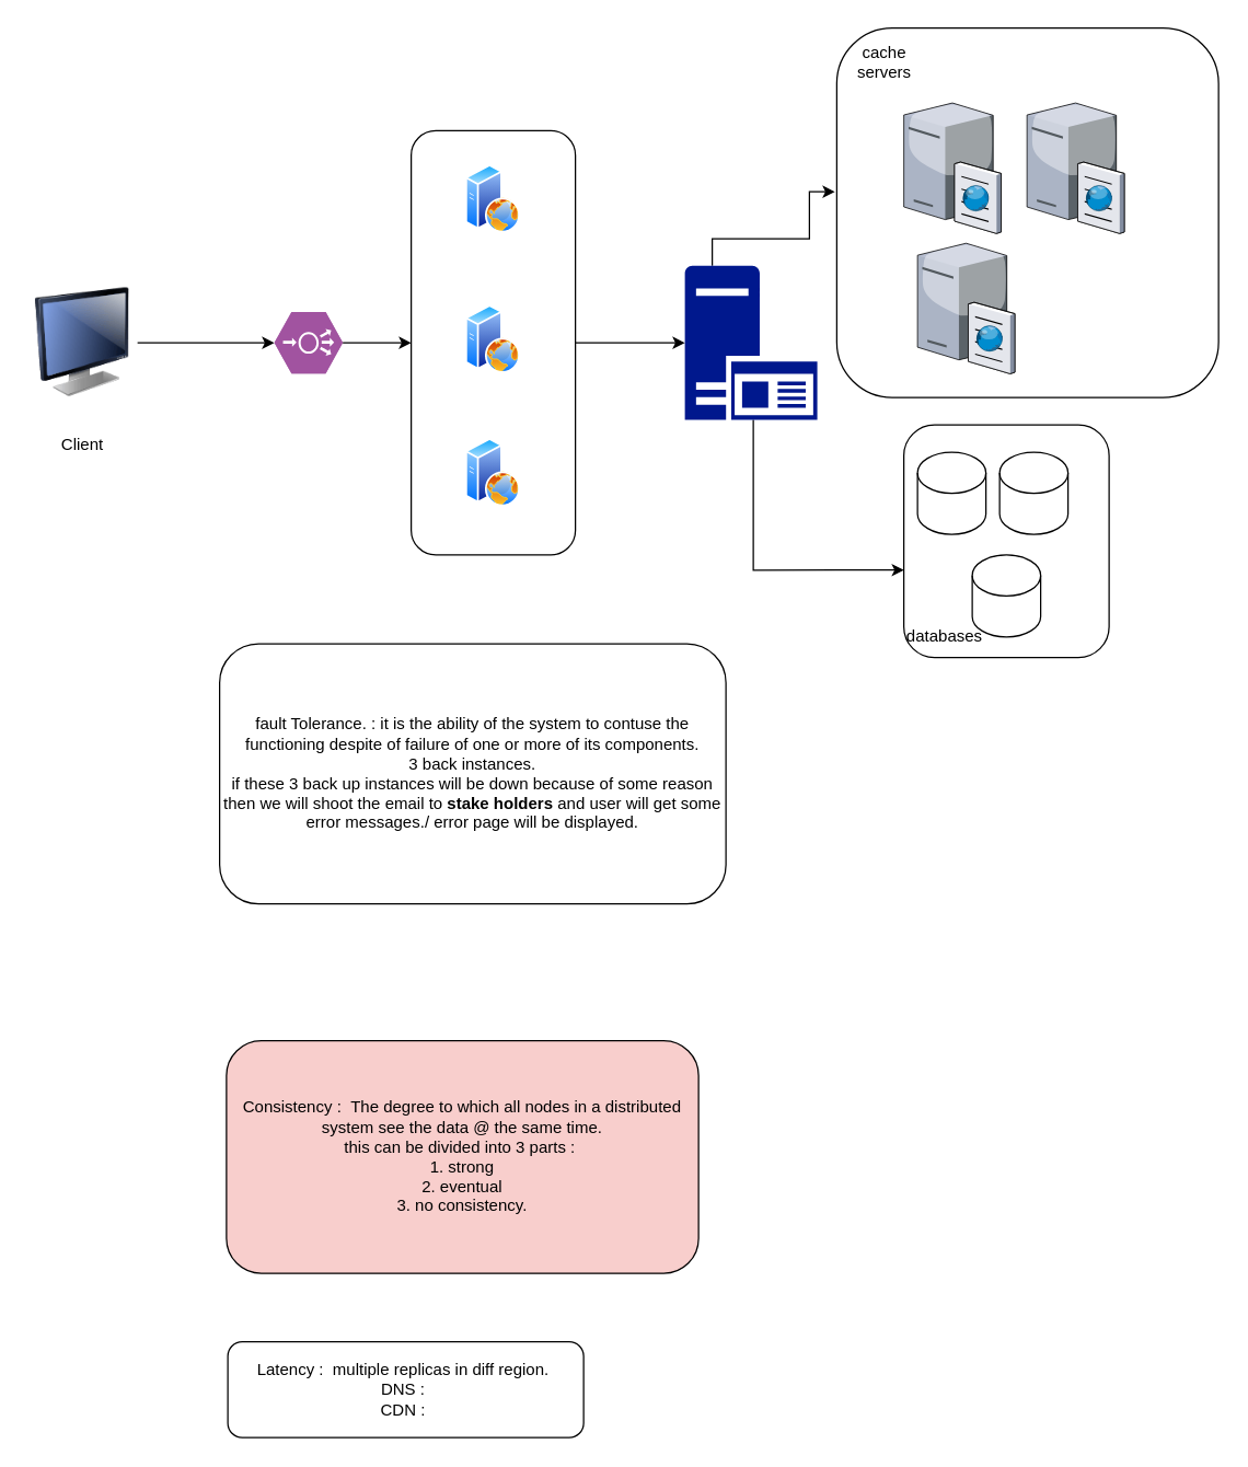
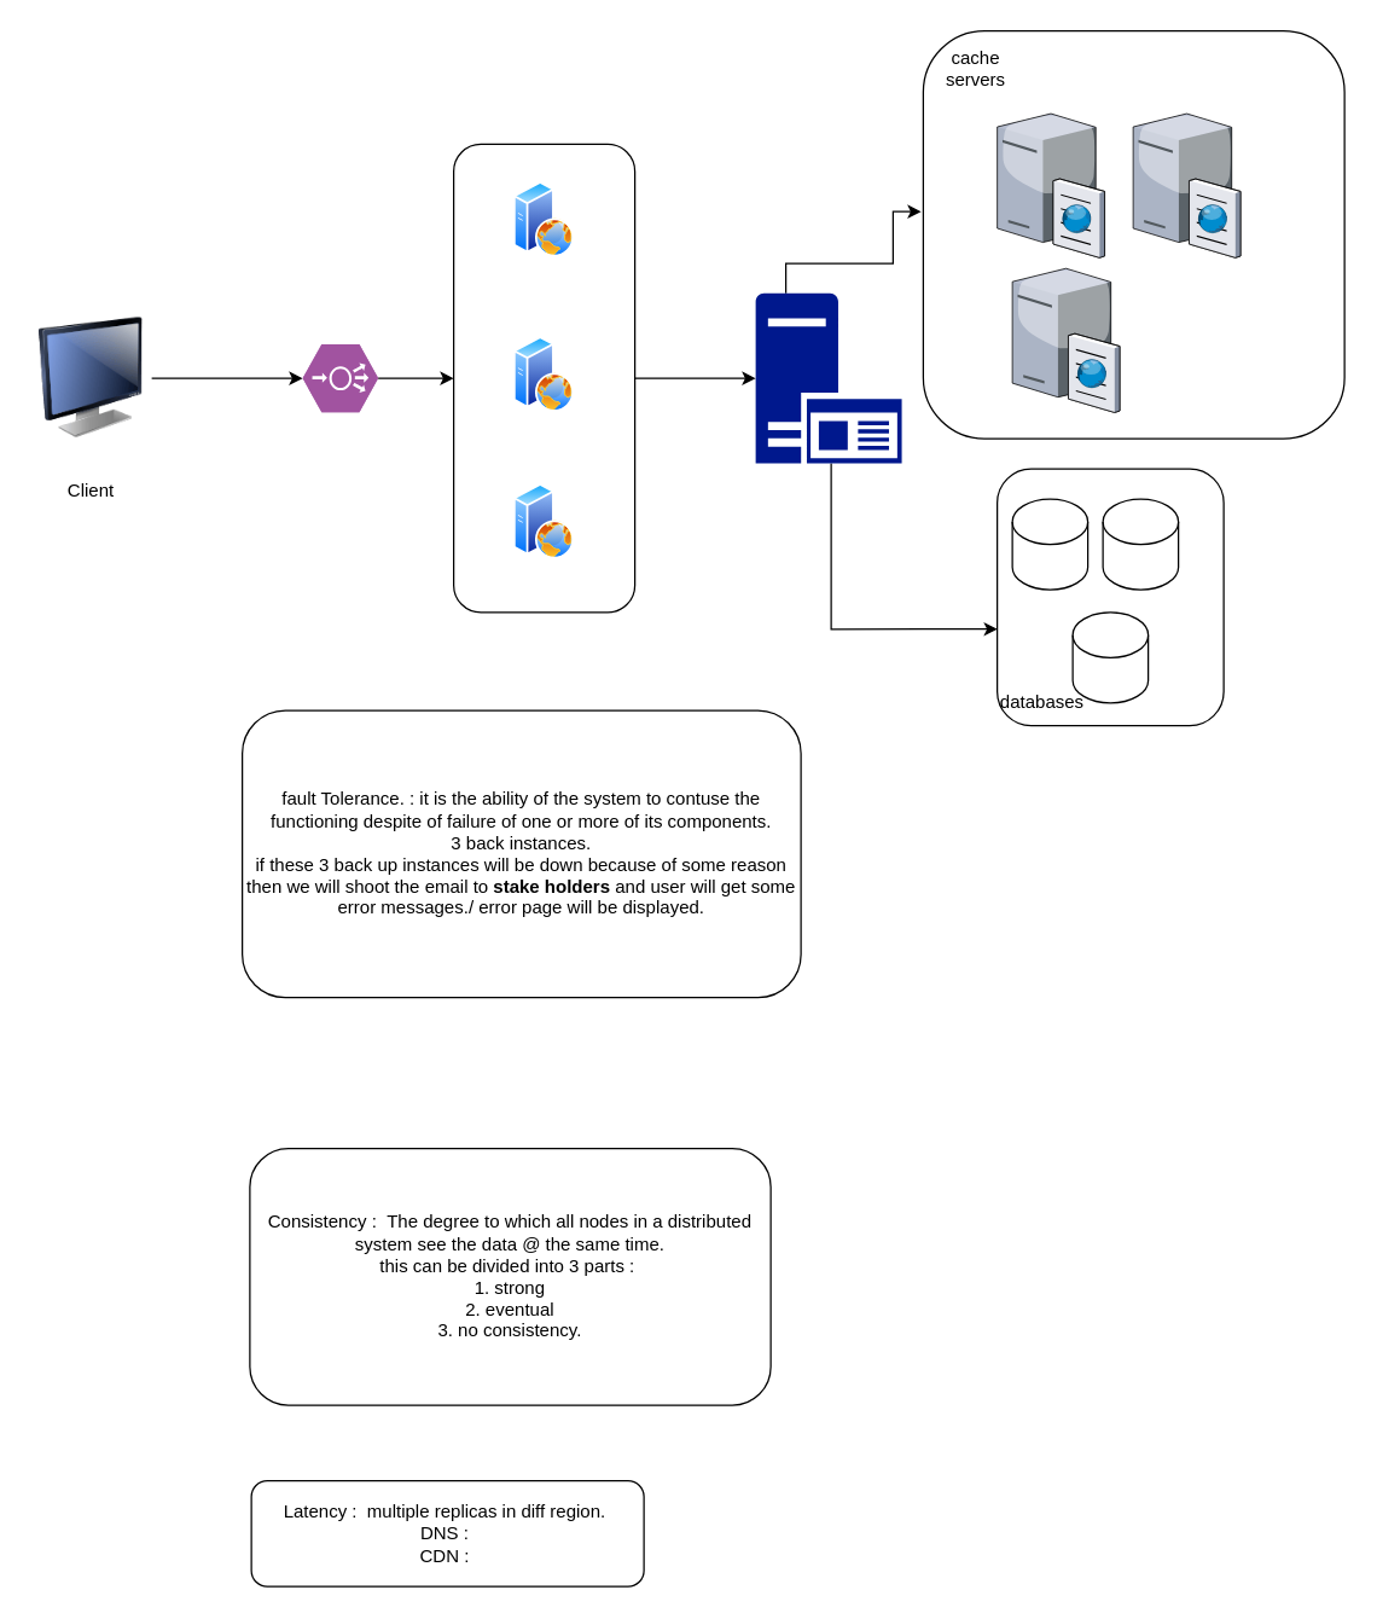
  <mxCell id="0" />
  <mxCell id="1" parent="0" />
  <mxCell id="2" value="" style="rounded=1;whiteSpace=wrap;html=1;" vertex="1" parent="1"><mxGeometry x="611" y="20" width="279" height="270" as="geometry" /></mxCell>
  <mxCell id="3" style="edgeStyle=orthogonalEdgeStyle;rounded=0;orthogonalLoop=1;jettySize=auto;html=1;entryX=0;entryY=0.5;entryDx=0;entryDy=0;entryPerimeter=0;" edge="1" parent="1" source="4" target="7"><mxGeometry relative="1" as="geometry" /></mxCell>
  <mxCell id="4" value="" style="image;html=1;image=img/lib/clip_art/computers/Monitor_128x128.png" vertex="1" parent="1"><mxGeometry x="20" y="210" width="80" height="80" as="geometry" /></mxCell>
  <mxCell id="5" value="Client" style="text;html=1;strokeColor=none;fillColor=none;align=center;verticalAlign=middle;whiteSpace=wrap;rounded=0;" vertex="1" parent="1"><mxGeometry x="30" y="310" width="60" height="30" as="geometry" /></mxCell>
  <mxCell id="6" style="edgeStyle=orthogonalEdgeStyle;rounded=0;orthogonalLoop=1;jettySize=auto;html=1;entryX=0;entryY=0.5;entryDx=0;entryDy=0;" edge="1" parent="1" source="7" target="12"><mxGeometry relative="1" as="geometry" /></mxCell>
  <mxCell id="7" value="" style="verticalLabelPosition=bottom;sketch=0;html=1;fillColor=#A153A0;strokeColor=#ffffff;verticalAlign=top;align=center;points=[[0,0.5,0],[0.125,0.25,0],[0.25,0,0],[0.5,0,0],[0.75,0,0],[0.875,0.25,0],[1,0.5,0],[0.875,0.75,0],[0.75,1,0],[0.5,1,0],[0.125,0.75,0]];pointerEvents=1;shape=mxgraph.cisco_safe.compositeIcon;bgIcon=mxgraph.cisco_safe.design.blank_device;resIcon=mxgraph.cisco_safe.design.load_balancer;" vertex="1" parent="1"><mxGeometry x="200" y="227.5" width="50" height="45" as="geometry" /></mxCell>
  <mxCell id="8" style="edgeStyle=orthogonalEdgeStyle;rounded=0;orthogonalLoop=1;jettySize=auto;html=1;entryX=0.001;entryY=0.624;entryDx=0;entryDy=0;entryPerimeter=0;" edge="1" parent="1" source="10" target="16"><mxGeometry relative="1" as="geometry"><Array as="points"><mxPoint x="550" y="416" /></Array></mxGeometry></mxCell>
  <mxCell id="9" style="edgeStyle=orthogonalEdgeStyle;rounded=0;orthogonalLoop=1;jettySize=auto;html=1;entryX=-0.005;entryY=0.443;entryDx=0;entryDy=0;entryPerimeter=0;" edge="1" parent="1" source="10" target="2"><mxGeometry relative="1" as="geometry"><Array as="points"><mxPoint x="520" y="174" /><mxPoint x="591" y="174" /><mxPoint x="591" y="140" /></Array></mxGeometry></mxCell>
  <mxCell id="10" value="" style="sketch=0;aspect=fixed;pointerEvents=1;shadow=0;dashed=0;html=1;strokeColor=none;labelPosition=center;verticalLabelPosition=bottom;verticalAlign=top;align=center;fillColor=#00188D;shape=mxgraph.mscae.enterprise.application_server2" vertex="1" parent="1"><mxGeometry x="500" y="193.75" width="96.75" height="112.5" as="geometry" /></mxCell>
  <mxCell id="11" style="edgeStyle=orthogonalEdgeStyle;rounded=0;orthogonalLoop=1;jettySize=auto;html=1;entryX=0;entryY=0.5;entryDx=0;entryDy=0;entryPerimeter=0;" edge="1" parent="1" source="12" target="10"><mxGeometry relative="1" as="geometry" /></mxCell>
  <mxCell id="12" value="" style="rounded=1;whiteSpace=wrap;html=1;" vertex="1" parent="1"><mxGeometry x="300" y="95" width="120" height="310" as="geometry" /></mxCell>
  <mxCell id="13" value="" style="image;aspect=fixed;perimeter=ellipsePerimeter;html=1;align=center;shadow=0;dashed=0;spacingTop=3;image=img/lib/active_directory/web_server.svg;" vertex="1" parent="1"><mxGeometry x="340" y="120" width="40" height="50" as="geometry" /></mxCell>
  <mxCell id="14" value="" style="image;aspect=fixed;perimeter=ellipsePerimeter;html=1;align=center;shadow=0;dashed=0;spacingTop=3;image=img/lib/active_directory/web_server.svg;" vertex="1" parent="1"><mxGeometry x="340" y="222.5" width="40" height="50" as="geometry" /></mxCell>
  <mxCell id="15" value="" style="image;aspect=fixed;perimeter=ellipsePerimeter;html=1;align=center;shadow=0;dashed=0;spacingTop=3;image=img/lib/active_directory/web_server.svg;" vertex="1" parent="1"><mxGeometry x="340" y="320" width="40" height="50" as="geometry" /></mxCell>
  <mxCell id="16" value="" style="rounded=1;whiteSpace=wrap;html=1;" vertex="1" parent="1"><mxGeometry x="660" y="310" width="150" height="170" as="geometry" /></mxCell>
  <mxCell id="17" value="" style="shape=cylinder3;whiteSpace=wrap;html=1;boundedLbl=1;backgroundOutline=1;size=15;" vertex="1" parent="1"><mxGeometry x="670" y="330" width="50" height="60" as="geometry" /></mxCell>
  <mxCell id="18" value="" style="shape=cylinder3;whiteSpace=wrap;html=1;boundedLbl=1;backgroundOutline=1;size=15;" vertex="1" parent="1"><mxGeometry x="710" y="405" width="50" height="60" as="geometry" /></mxCell>
  <mxCell id="19" value="" style="shape=cylinder3;whiteSpace=wrap;html=1;boundedLbl=1;backgroundOutline=1;size=15;" vertex="1" parent="1"><mxGeometry x="730" y="330" width="50" height="60" as="geometry" /></mxCell>
  <mxCell id="20" value="databases" style="text;html=1;strokeColor=none;fillColor=none;align=center;verticalAlign=middle;whiteSpace=wrap;rounded=0;" vertex="1" parent="1"><mxGeometry x="660" y="450" width="60" height="30" as="geometry" /></mxCell>
  <mxCell id="21" value="" style="verticalLabelPosition=bottom;sketch=0;aspect=fixed;html=1;verticalAlign=top;strokeColor=none;align=center;outlineConnect=0;shape=mxgraph.citrix.cache_server;" vertex="1" parent="1"><mxGeometry x="660" y="72.5" width="71" height="97.5" as="geometry" /></mxCell>
  <mxCell id="22" value="" style="verticalLabelPosition=bottom;sketch=0;aspect=fixed;html=1;verticalAlign=top;strokeColor=none;align=center;outlineConnect=0;shape=mxgraph.citrix.cache_server;" vertex="1" parent="1"><mxGeometry x="670" y="175" width="71" height="97.5" as="geometry" /></mxCell>
  <mxCell id="23" value="" style="verticalLabelPosition=bottom;sketch=0;aspect=fixed;html=1;verticalAlign=top;strokeColor=none;align=center;outlineConnect=0;shape=mxgraph.citrix.cache_server;" vertex="1" parent="1"><mxGeometry x="750" y="72.5" width="71" height="97.5" as="geometry" /></mxCell>
  <mxCell id="24" value="cache servers" style="text;html=1;strokeColor=none;fillColor=none;align=center;verticalAlign=middle;whiteSpace=wrap;rounded=0;" vertex="1" parent="1"><mxGeometry x="615.5" y="30" width="60" height="30" as="geometry" /></mxCell>
  <mxCell id="25" value="fault Tolerance. : it is the ability of the system to contuse the functioning despite of failure of one or more of its components.&lt;br&gt;3 back instances.&lt;br&gt;if these 3 back up instances will be down because of some reason then we will shoot the email to &lt;b&gt;stake holders&lt;/b&gt; and user will get some error messages./ error page will be displayed." style="rounded=1;whiteSpace=wrap;html=1;" vertex="1" parent="1"><mxGeometry x="160" y="470" width="370" height="190" as="geometry" /></mxCell>
- <mxCell id="26" value="Consistency : &amp;nbsp;The degree to which all nodes in a distributed system see the data @ the same time.&lt;br&gt;this can be divided into 3 parts :&amp;nbsp;&lt;br&gt;1. strong&lt;br&gt;2. eventual&lt;br&gt;3. no consistency." style="rounded=1;whiteSpace=wrap;html=1;fillColor=#f8cecc;" vertex="1" parent="1"><mxGeometry x="165" y="760" width="345" height="170" as="geometry" /></mxCell>
+ <mxCell id="26" value="Consistency : &amp;nbsp;The degree to which all nodes in a distributed system see the data @ the same time.&lt;br&gt;this can be divided into 3 parts :&amp;nbsp;&lt;br&gt;1. strong&lt;br&gt;2. eventual&lt;br&gt;3. no consistency." style="rounded=1;whiteSpace=wrap;html=1;" vertex="1" parent="1"><mxGeometry x="165" y="760" width="345" height="170" as="geometry" /></mxCell>
  <mxCell id="27" value="Latency : &amp;nbsp;multiple replicas in diff region.&amp;nbsp;&lt;br&gt;DNS :&amp;nbsp;&lt;br&gt;CDN :&amp;nbsp;" style="rounded=1;whiteSpace=wrap;html=1;" vertex="1" parent="1"><mxGeometry x="166" y="980" width="260" height="70" as="geometry" /></mxCell>
